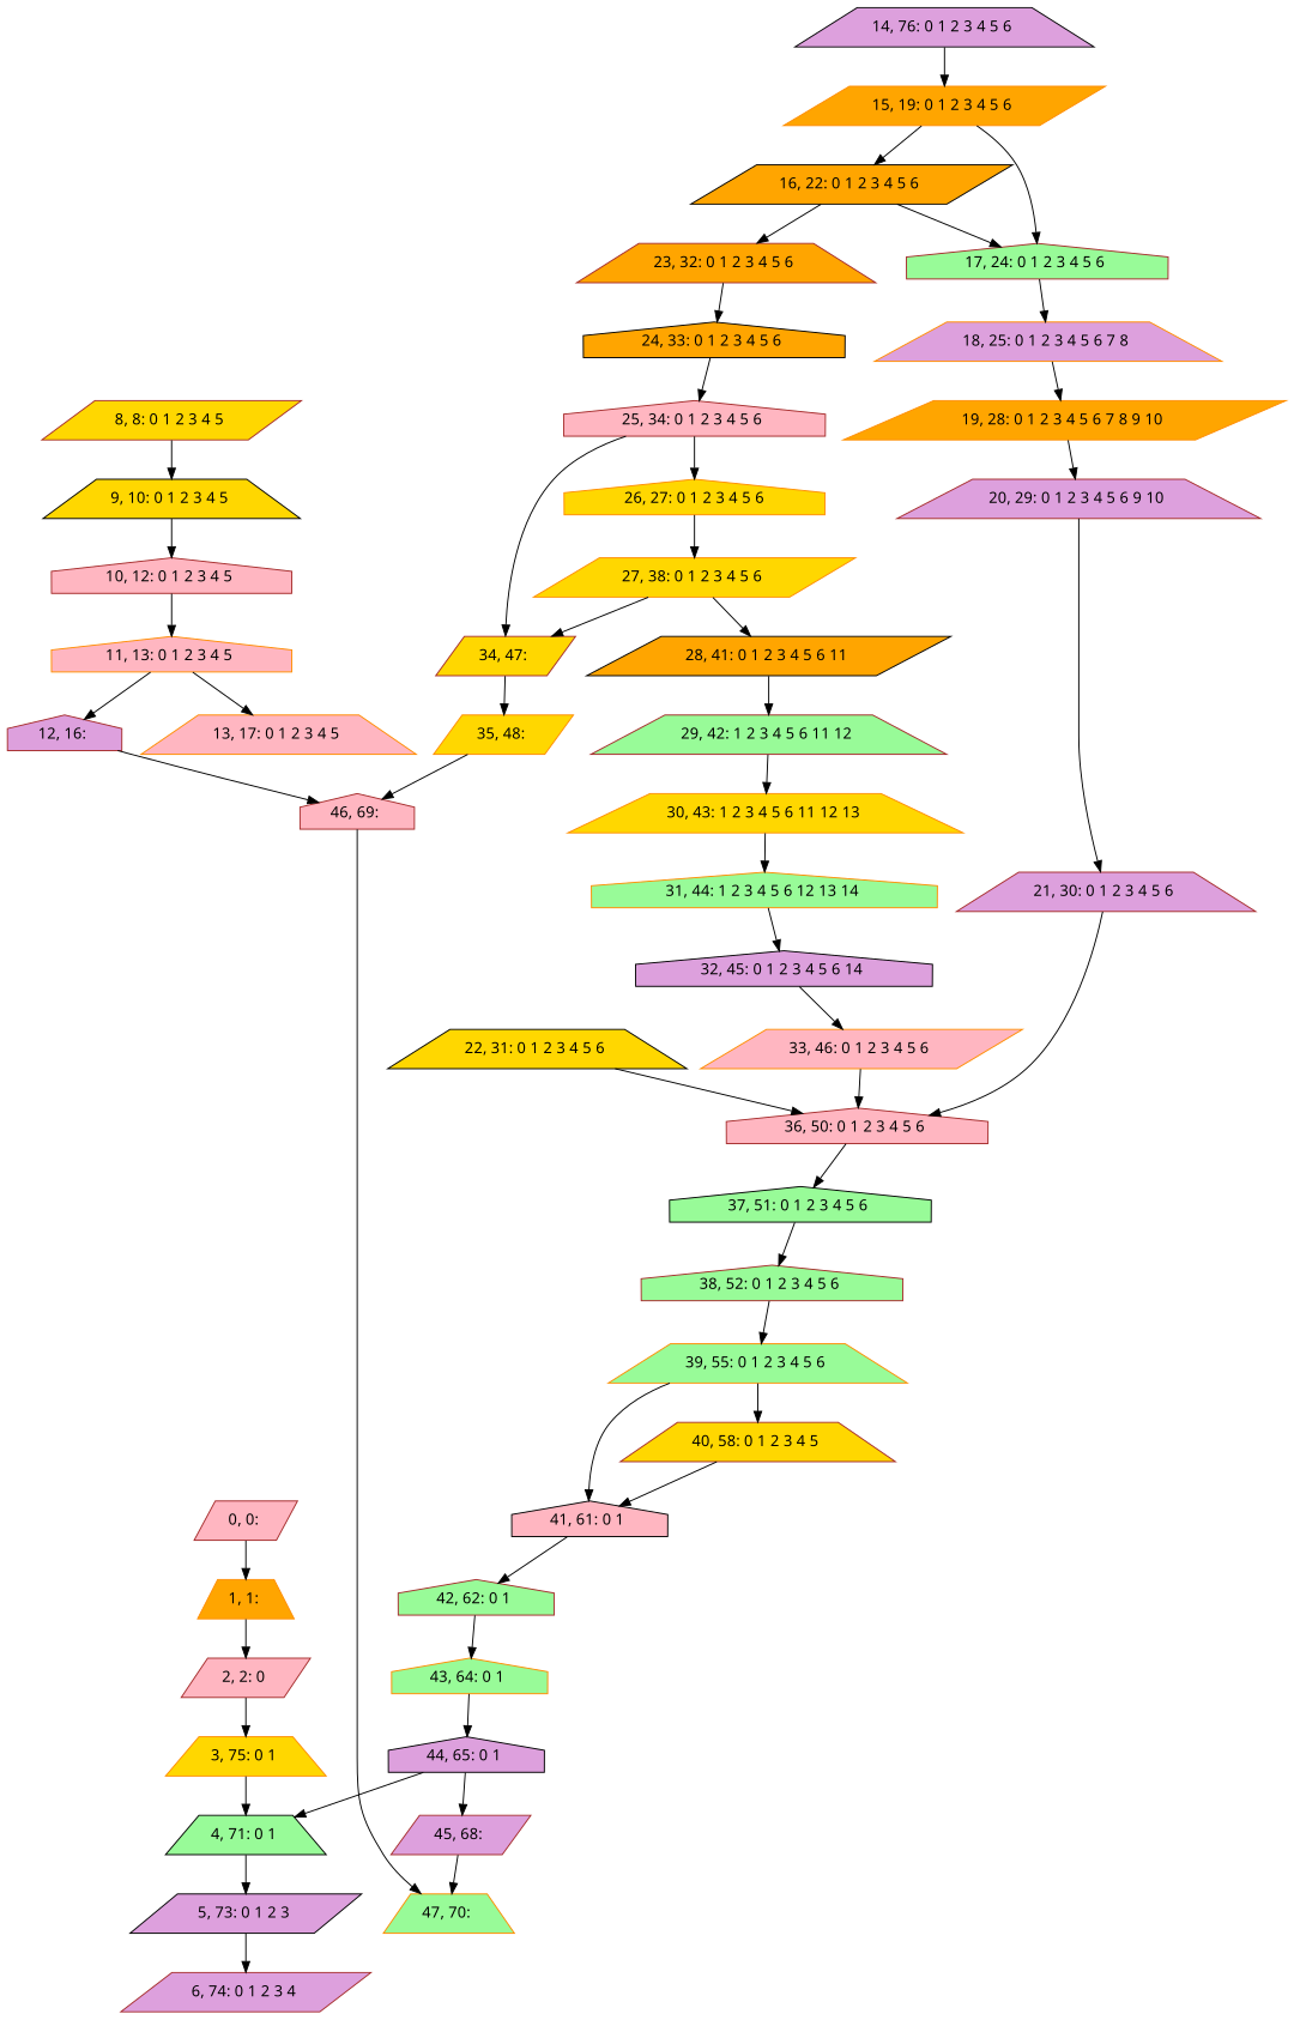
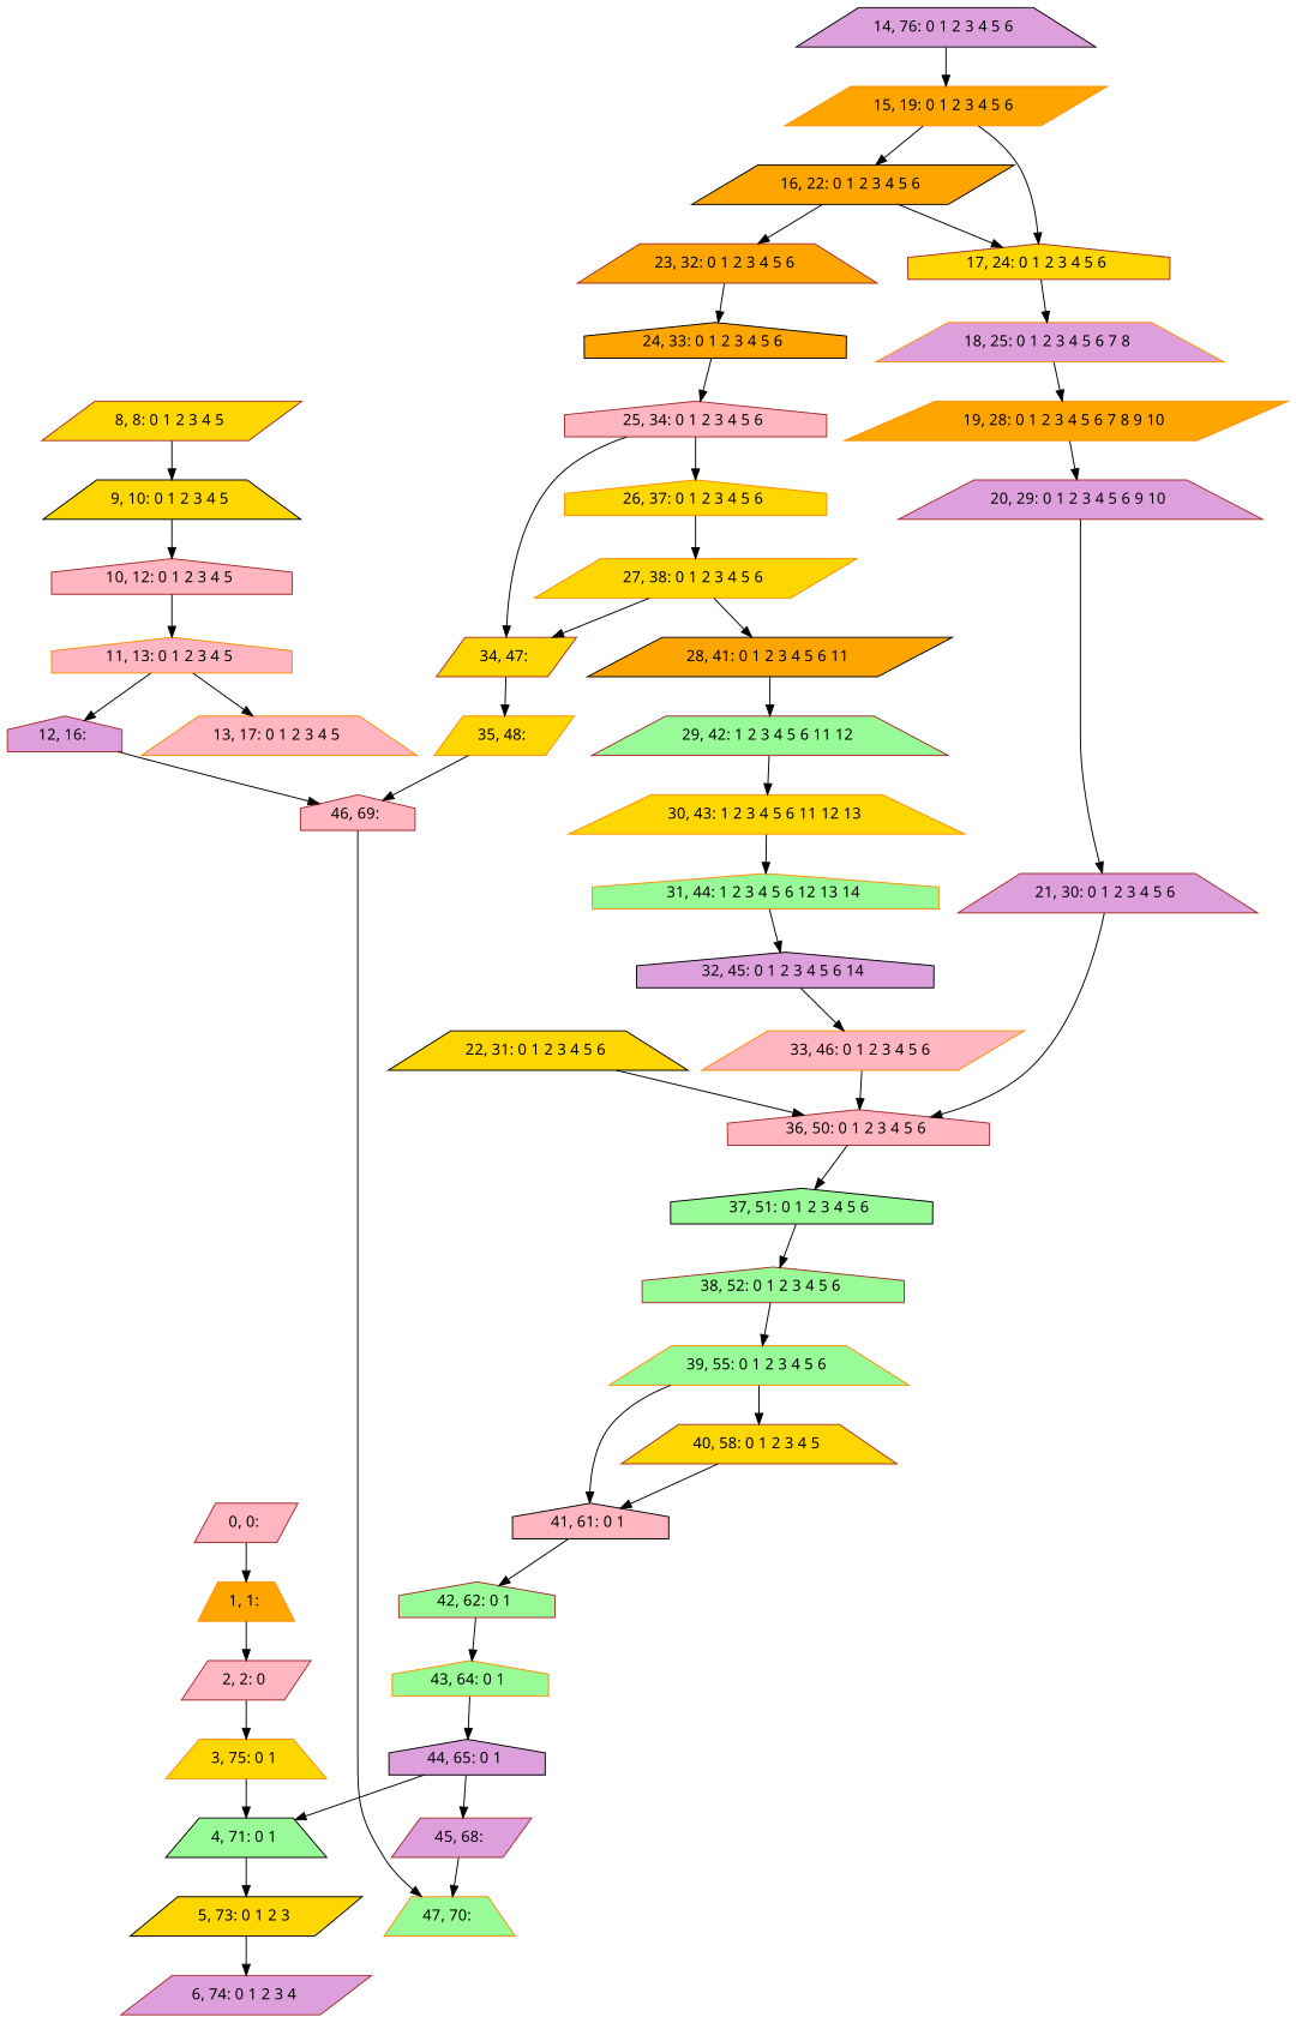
  digraph {
    fontname="Noto Sans"
    node [color=brown fillcolor=lightpink fontname="Noto Sans" shape=house style=filled]
    edge [fontname="Noto Sans"]
    n1 [label="0, 0: " shape=parallelogram]
    n2 [color=darkorange fillcolor=orange label="1, 1: " shape=trapezium]
    n3 [label="2, 2: 0 " shape=parallelogram]
    n4 [color=darkorange fillcolor=gold label="3, 75: 0 1 " shape=trapezium]
    n5 [color=black fillcolor=palegreen label="4, 71: 0 1 " shape=trapezium]
-   n6 [color=black fillcolor=plum label="5, 73: 0 1 2 3 " shape=parallelogram]
+   n6 [color=black fillcolor=gold label="5, 73: 0 1 2 3 " shape=parallelogram]
    n7 [fillcolor=plum label="6, 74: 0 1 2 3 4 " shape=parallelogram]
    n8 [fillcolor=gold label="8, 8: 0 1 2 3 4 5 " shape=parallelogram]
    n9 [color=black fillcolor=gold label="9, 10: 0 1 2 3 4 5 " shape=trapezium]
    n10 [label="10, 12: 0 1 2 3 4 5 "]
    n11 [color=darkorange label="11, 13: 0 1 2 3 4 5 "]
    n12 [fillcolor=plum label="12, 16: "]
    n13 [color=darkorange label="13, 17: 0 1 2 3 4 5 " shape=trapezium]
    n14 [label="46, 69: "]
    n15 [color=darkorange fillcolor=palegreen label="47, 70: " shape=trapezium]
    n16 [color=black fillcolor=plum label="14, 76: 0 1 2 3 4 5 6 " shape=trapezium]
    n17 [color=darkorange fillcolor=orange label="15, 19: 0 1 2 3 4 5 6 " shape=parallelogram]
    n18 [color=black fillcolor=orange label="16, 22: 0 1 2 3 4 5 6 " shape=parallelogram]
-   n19 [fillcolor=palegreen label="17, 24: 0 1 2 3 4 5 6 "]
+   n19 [fillcolor=gold label="17, 24: 0 1 2 3 4 5 6 "]
    n20 [fillcolor=orange label="23, 32: 0 1 2 3 4 5 6 " shape=trapezium]
    n21 [color=darkorange fillcolor=plum label="18, 25: 0 1 2 3 4 5 6 7 8 " shape=trapezium]
    n22 [color=black fillcolor=orange label="24, 33: 0 1 2 3 4 5 6 "]
    n23 [color=darkorange fillcolor=orange label="19, 28: 0 1 2 3 4 5 6 7 8 9 10 " shape=parallelogram]
    n24 [fillcolor=plum label="20, 29: 0 1 2 3 4 5 6 9 10 " shape=trapezium]
    n25 [fillcolor=plum label="21, 30: 0 1 2 3 4 5 6 " shape=trapezium]
    n26 [label="36, 50: 0 1 2 3 4 5 6 "]
    n27 [color=black fillcolor=gold label="22, 31: 0 1 2 3 4 5 6 " shape=trapezium]
    n28 [color=black fillcolor=palegreen label="37, 51: 0 1 2 3 4 5 6 "]
    n29 [label="25, 34: 0 1 2 3 4 5 6 "]
-   n30 [color=darkorange fillcolor=gold label="26, 27: 0 1 2 3 4 5 6"]
+   n30 [color=darkorange fillcolor=gold label="26, 37: 0 1 2 3 4 5 6 "]
    n31 [fillcolor=gold label="34, 47: " shape=parallelogram]
    n32 [color=darkorange fillcolor=gold label="27, 38: 0 1 2 3 4 5 6 " shape=parallelogram]
    n33 [color=darkorange fillcolor=gold label="35, 48: " shape=parallelogram]
    n34 [color=black fillcolor=orange label="28, 41: 0 1 2 3 4 5 6 11 " shape=parallelogram]
    n35 [fillcolor=palegreen label="29, 42: 1 2 3 4 5 6 11 12 " shape=trapezium]
    n36 [color=darkorange fillcolor=gold label="30, 43: 1 2 3 4 5 6 11 12 13 " shape=trapezium]
    n37 [color=darkorange fillcolor=palegreen label="31, 44: 1 2 3 4 5 6 12 13 14 "]
    n38 [color=black fillcolor=plum label="32, 45: 0 1 2 3 4 5 6 14 "]
    n39 [color=darkorange label="33, 46: 0 1 2 3 4 5 6 " shape=parallelogram]
    n40 [fillcolor=palegreen label="38, 52: 0 1 2 3 4 5 6 "]
    n41 [color=darkorange fillcolor=palegreen label="39, 55: 0 1 2 3 4 5 6 " shape=trapezium]
    n42 [fillcolor=gold label="40, 58: 0 1 2 3 4 5 " shape=trapezium]
    n43 [color=black label="41, 61: 0 1 "]
    n44 [fillcolor=palegreen label="42, 62: 0 1 "]
    n45 [color=darkorange fillcolor=palegreen label="43, 64: 0 1 "]
    n46 [color=black fillcolor=plum label="44, 65: 0 1 "]
    n47 [fillcolor=plum label="45, 68: " shape=parallelogram]
    n1 -> n2
    n2 -> n3
    n3 -> n4
    n4 -> n5
    n5 -> n6
    n6 -> n7
    n8 -> n9
    n9 -> n10
    n10 -> n11
    n11 -> n12
    n11 -> n13
    n12 -> n14
    n14 -> n15
    n16 -> n17
    n17 -> n18
    n17 -> n19
    n18 -> n19
    n18 -> n20
    n19 -> n21
    n20 -> n22
    n21 -> n23
    n22 -> n29
    n23 -> n24
    n24 -> n25
    n25 -> n26
    n26 -> n28
    n27 -> n26
    n28 -> n40
    n29 -> n30
    n29 -> n31
    n30 -> n32
    n31 -> n33
    n32 -> n31
    n32 -> n34
    n33 -> n14
    n34 -> n35
    n35 -> n36
    n36 -> n37
    n37 -> n38
    n38 -> n39
    n39 -> n26
    n40 -> n41
    n41 -> n42
    n41 -> n43
    n42 -> n43
    n43 -> n44
    n44 -> n45
    n45 -> n46
    n46 -> n5
    n46 -> n47
    n47 -> n15
  }
